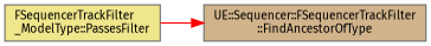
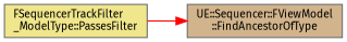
  digraph {
    rankdir=RL
    fontname="Fira Sans"
    node [color=gray40 fontname="Fira Sans" fontsize=10 shape=box style=filled]
-   n1 [fillcolor=tan fontcolor=black height=0.2 label="UE::Sequencer::FSequencerTrackFilter\l::FindAncestorOfType" width=0.4]
+   n1 [fillcolor=tan fontcolor=black height=0.2 label="UE::Sequencer::FViewModel\l::FindAncestorOfType" width=0.4]
    n2 [fillcolor=khaki height=0.2 label="FSequencerTrackFilter\l_ModelType::PassesFilter" width=0.4]
    n1 -> n2 [color=red dir=back fontname="Fira Sans" fontsize=10 labelfontname=Helvetica labelfontsize=10 style=solid]
  }
